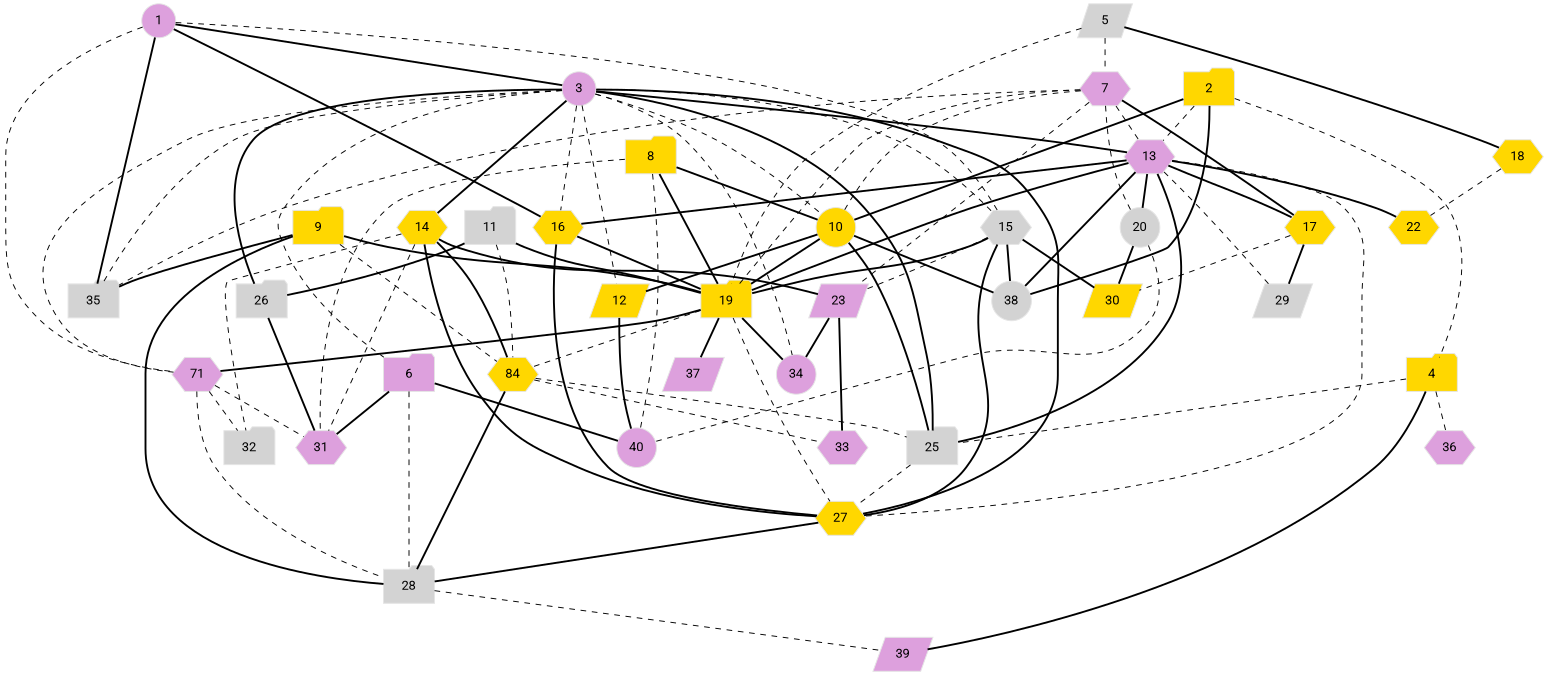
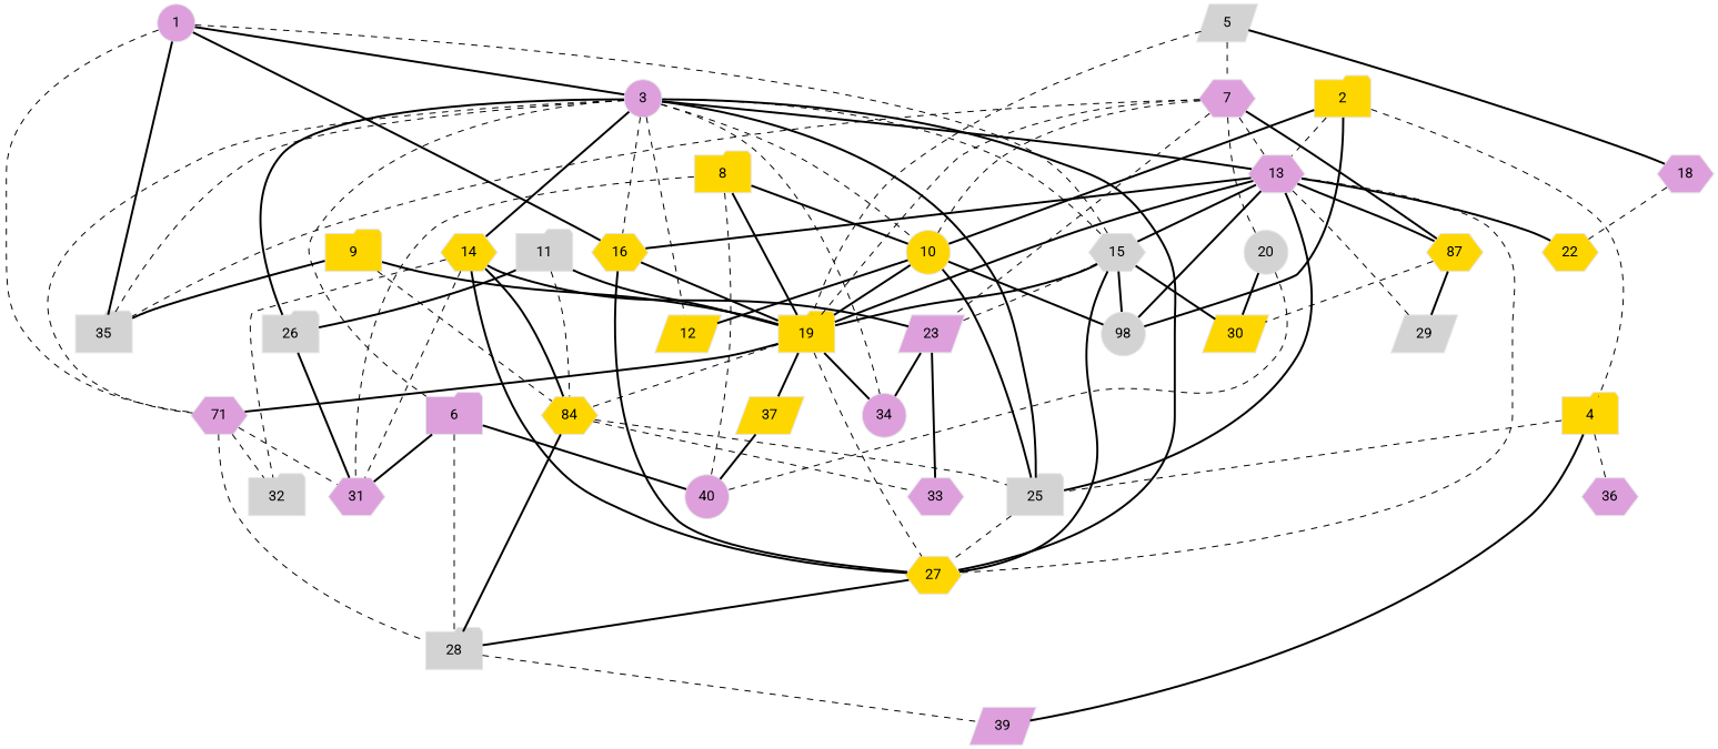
  graph {
    fontname=Roboto
    node [color=gray90 fillcolor=plum fontname=Roboto shape=hexagon style=filled]
    edge [fontname=Roboto style=bold weight=1.0]
    1 [shape=circle]
    3 [shape=circle]
    15 [fillcolor=lightgrey]
    16 [fillcolor=gold]
    n5 [label=71]
    35 [fillcolor=lightgrey shape=folder]
    10 [fillcolor=gold shape=circle]
    13
    6 [shape=folder]
    12 [fillcolor=gold shape=parallelogram]
    14 [fillcolor=gold]
    25 [fillcolor=lightgrey shape=folder]
    26 [fillcolor=lightgrey shape=folder]
    27 [fillcolor=gold]
    34 [shape=circle]
-   38 [fillcolor=lightgrey shape=circle]
+   38 [fillcolor=lightgrey shape=circle label=98]
    19 [fillcolor=gold shape=folder]
    23 [shape=parallelogram]
    30 [fillcolor=gold shape=parallelogram]
    28 [fillcolor=lightgrey shape=folder]
    31
    32 [fillcolor=lightgrey shape=folder]
    2 [fillcolor=gold shape=folder]
    4 [fillcolor=gold shape=folder]
    36
    39 [shape=parallelogram]
-   17 [fillcolor=gold]
+   17 [fillcolor=gold label=87]
    29 [fillcolor=lightgrey shape=parallelogram]
    22 [fillcolor=gold]
    40 [shape=circle]
    n31 [fillcolor=gold label=84]
    5 [fillcolor=lightgrey shape=parallelogram]
    7
-   18 [fillcolor=gold]
+   18
    20 [fillcolor=lightgrey shape=circle]
-   37 [shape=parallelogram]
+   37 [fillcolor=gold shape=parallelogram]
    33
    8 [fillcolor=gold shape=folder]
    9 [fillcolor=gold shape=folder]
    11 [fillcolor=lightgrey shape=folder]
    1 -- 3
    1 -- 15 [style=dashed]
    1 -- 16
    1 -- n5 [style=dashed]
    1 -- 35
    3 -- 15 [style=dashed]
    3 -- 16 [style=dashed weight=2.0]
    3 -- n5 [style=dashed]
    3 -- 35 [style=dashed]
    3 -- 10 [style=dashed weight=2.0]
    3 -- 13
    3 -- 6 [style=dashed]
    3 -- 12 [style=dashed]
    3 -- 14
    3 -- 25
    3 -- 26
    3 -- 27
    3 -- 34 [style=dashed]
    15 -- 27
    15 -- 38
    15 -- 19 [weight=2.0]
    15 -- 23 [style=dashed]
    15 -- 30
    16 -- 27
    16 -- 19
    n5 -- 28 [style=dashed]
    n5 -- 31 [style=dashed]
    n5 -- 32 [style=dashed]
    10 -- 12
    10 -- 25
    10 -- 38
    10 -- 19 [weight=2.0]
-   13 -- 20
+   13 -- 15
    13 -- 16 [weight=2.0]
    13 -- 25
    13 -- 27 [style=dashed]
    13 -- 38
    13 -- 19 [weight=2.0]
    13 -- 17
    13 -- 29 [style=dashed]
    13 -- 22
    6 -- 28 [style=dashed]
    6 -- 31
    6 -- 40
    14 -- 27
    14 -- 23
    14 -- 31 [style=dashed]
    14 -- 32 [style=dashed]
    14 -- n31
    25 -- 27 [style=dashed]
    26 -- 31
    27 -- 28
    19 -- n5 [weight=3.0]
    19 -- 27 [style=dashed]
    19 -- 34
    19 -- n31 [style=dashed weight=2.0]
    19 -- 37
    23 -- 34
    23 -- 33
    28 -- 39 [style=dashed]
    2 -- 10
    2 -- 13 [style=dashed]
    2 -- 38
    2 -- 4 [style=dashed]
    4 -- 25 [style=dashed]
    4 -- 36 [style=dashed]
    4 -- 39
    17 -- 30 [style=dashed]
    17 -- 29
    n31 -- 25 [style=dashed]
    n31 -- 28 [weight=2.0]
    n31 -- 33 [style=dashed]
    5 -- 19 [style=dashed]
    5 -- 7 [style=dashed]
    5 -- 18
    7 -- 35 [style=dashed]
    7 -- 10 [style=dashed weight=2.0]
    7 -- 13 [style=dashed weight=2.0]
    7 -- 19 [style=dashed]
    7 -- 23 [style=dashed]
    7 -- 17
    7 -- 20 [style=dashed]
    18 -- 22 [style=dashed]
    20 -- 30
    20 -- 40 [style=dashed]
-   12 -- 40
+   37 -- 40
    8 -- 10
    8 -- 19
    8 -- 31 [style=dashed]
    8 -- 40 [style=dashed]
    9 -- 35
    9 -- 19
-   9 -- 28 [weight=3.0]
    9 -- n31 [style=dashed]
    11 -- 26
    11 -- 19
    11 -- n31 [style=dashed]
  }
